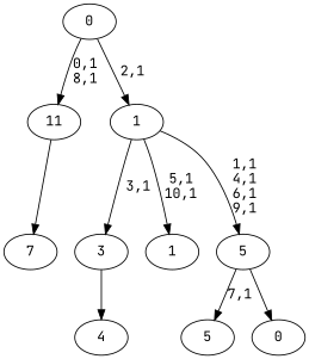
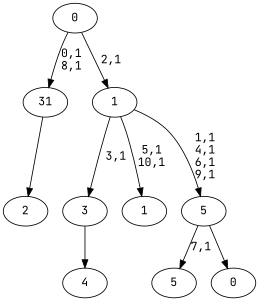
  digraph {
    fontname="JetBrains Mono"
    node [fontname="JetBrains Mono"]
    edge [fontname="JetBrains Mono"]
    n1 [label=5]
    n2 [label=4]
    n3 [label=3]
-   n4 [label=7]
-   11
+   n4 [label=2]
+   11 [label=31]
    n6 [label=1]
    n7 [label=0]
    5
    1
    0
    n3 -> n2
    11 -> n4
    5 -> n1 [label="7,1"]
    5 -> n7
    1 -> n3 [label="3,1"]
    1 -> n6 [label="5,1\n10,1"]
    1 -> 5 [label="1,1\n4,1\n6,1\n9,1"]
    0 -> 11 [label="0,1\n8,1"]
    0 -> 1 [label="2,1"]
  }
